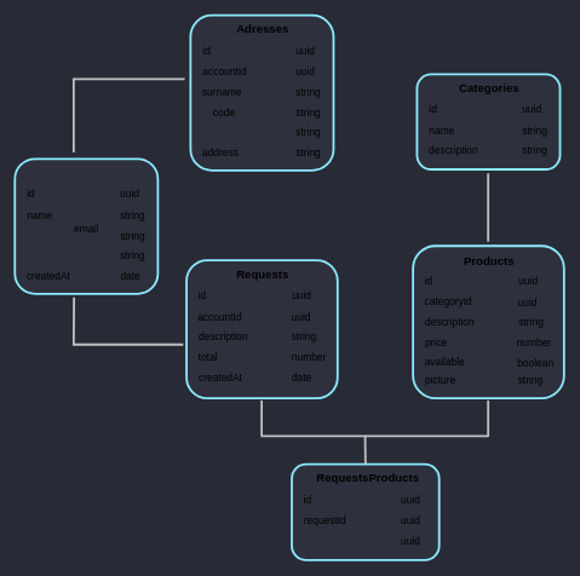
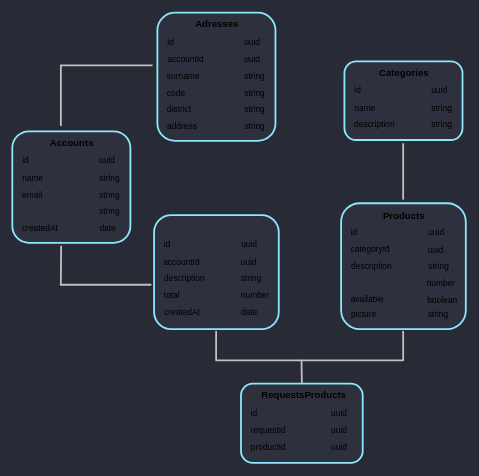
  <mxCell id="0" />
  <mxCell id="1" parent="0" />
  <mxCell id="2" value="" style="rounded=1;whiteSpace=wrap;html=1;strokeColor=#8BE9FD;fillColor=#2E303D;strokeWidth=3;fontColor=#F8F8F2;" parent="1" vertex="1"><mxGeometry x="20" y="218" width="197" height="186" as="geometry" /></mxCell>
  <mxCell id="3" style="edgeStyle=orthogonalEdgeStyle;rounded=0;orthogonalLoop=1;jettySize=auto;html=1;exitX=0;exitY=0.5;exitDx=0;exitDy=0;entryX=1;entryY=0.5;entryDx=0;entryDy=0;fontSize=13;fontColor=#F8F8F2;strokeWidth=2;strokeColor=#BD93F9;" parent="1" edge="1"><mxGeometry relative="1" as="geometry"><mxPoint x="481" y="626" as="targetPoint" /></mxGeometry></mxCell>
  <mxCell id="4" style="edgeStyle=orthogonalEdgeStyle;rounded=0;orthogonalLoop=1;jettySize=auto;html=1;exitX=1;exitY=0.5;exitDx=0;exitDy=0;entryX=0;entryY=0.5;entryDx=0;entryDy=0;strokeColor=#BD93F9;strokeWidth=2;fontSize=13;fontColor=#F8F8F2;" parent="1" edge="1"><mxGeometry relative="1" as="geometry"><mxPoint x="677" y="626" as="sourcePoint" /></mxGeometry></mxCell>
+ <mxCell id="5" value="Accounts" style="text;html=1;align=center;verticalAlign=middle;resizable=0;points=[];autosize=1;strokeColor=none;fillColor=none;labelBackgroundColor=none;fontStyle=1;fontSize=16;" parent="1" vertex="1"><mxGeometry x="77" y="225" width="83" height="23" as="geometry" /></mxCell>
  <mxCell id="6" value="id" style="text;html=1;align=center;verticalAlign=middle;resizable=0;points=[];autosize=1;strokeColor=none;fillColor=none;fontSize=14;" parent="1" vertex="1"><mxGeometry x="31" y="256" width="21" height="21" as="geometry" /></mxCell>
  <mxCell id="7" value="uuid" style="text;html=1;align=center;verticalAlign=middle;resizable=0;points=[];autosize=1;strokeColor=none;fillColor=none;fontSize=14;" parent="1" vertex="1"><mxGeometry x="160" y="256" width="36" height="21" as="geometry" /></mxCell>
  <mxCell id="8" value="name" style="text;html=1;align=center;verticalAlign=middle;resizable=0;points=[];autosize=1;strokeColor=none;fillColor=none;fontSize=14;" parent="1" vertex="1"><mxGeometry x="31" y="285" width="45" height="21" as="geometry" /></mxCell>
- <mxCell id="9" value="email" style="text;html=1;align=center;verticalAlign=middle;resizable=0;points=[];autosize=1;strokeColor=none;fillColor=none;fontSize=14;" parent="1" vertex="1"><mxGeometry x="96" y="303" width="43" height="21" as="geometry" /></mxCell>
+ <mxCell id="9" value="email" style="text;html=1;align=center;verticalAlign=middle;resizable=0;points=[];autosize=1;strokeColor=none;fillColor=none;fontSize=14;" parent="1" vertex="1"><mxGeometry x="31" y="313" width="43" height="21" as="geometry" /></mxCell>
  <mxCell id="10" value="createdAt" style="text;html=1;align=center;verticalAlign=middle;resizable=0;points=[];autosize=1;strokeColor=none;fillColor=none;fontSize=14;" parent="1" vertex="1"><mxGeometry x="31" y="369" width="70" height="21" as="geometry" /></mxCell>
  <mxCell id="11" value="string" style="text;html=1;align=center;verticalAlign=middle;resizable=0;points=[];autosize=1;strokeColor=none;fillColor=none;fontSize=14;" parent="1" vertex="1"><mxGeometry x="160" y="285" width="44" height="21" as="geometry" /></mxCell>
  <mxCell id="12" value="string" style="text;html=1;align=center;verticalAlign=middle;resizable=0;points=[];autosize=1;strokeColor=none;fillColor=none;fontSize=14;" parent="1" vertex="1"><mxGeometry x="160" y="313" width="44" height="21" as="geometry" /></mxCell>
  <mxCell id="13" value="string" style="text;html=1;align=center;verticalAlign=middle;resizable=0;points=[];autosize=1;strokeColor=none;fillColor=none;fontSize=14;" parent="1" vertex="1"><mxGeometry x="160" y="341" width="44" height="21" as="geometry" /></mxCell>
  <mxCell id="14" value="date" style="text;html=1;align=center;verticalAlign=middle;resizable=0;points=[];autosize=1;strokeColor=none;fillColor=none;fontSize=14;" parent="1" vertex="1"><mxGeometry x="160" y="369" width="37" height="21" as="geometry" /></mxCell>
  <mxCell id="15" value="" style="rounded=1;whiteSpace=wrap;html=1;strokeColor=#8BE9FD;fillColor=#2E303D;strokeWidth=3;fontColor=#F8F8F2;" parent="1" vertex="1"><mxGeometry x="262" y="20" width="197" height="214" as="geometry" /></mxCell>
  <mxCell id="16" value="Adresses" style="text;html=1;align=center;verticalAlign=middle;resizable=0;points=[];autosize=1;strokeColor=none;fillColor=none;labelBackgroundColor=none;fontStyle=1;fontSize=16;" parent="1" vertex="1"><mxGeometry x="319.5" y="27" width="82" height="23" as="geometry" /></mxCell>
  <mxCell id="17" value="id" style="text;html=1;align=center;verticalAlign=middle;resizable=0;points=[];autosize=1;strokeColor=none;fillColor=none;fontSize=14;" parent="1" vertex="1"><mxGeometry x="273" y="58" width="21" height="21" as="geometry" /></mxCell>
  <mxCell id="18" value="uuid" style="text;html=1;align=center;verticalAlign=middle;resizable=0;points=[];autosize=1;strokeColor=none;fillColor=none;fontSize=14;" parent="1" vertex="1"><mxGeometry x="402" y="58" width="36" height="21" as="geometry" /></mxCell>
  <mxCell id="19" value="accountId" style="text;html=1;align=center;verticalAlign=middle;resizable=0;points=[];autosize=1;strokeColor=none;fillColor=none;fontSize=14;" parent="1" vertex="1"><mxGeometry x="273" y="87" width="71" height="21" as="geometry" /></mxCell>
  <mxCell id="20" value="surname" style="text;html=1;align=center;verticalAlign=middle;resizable=0;points=[];autosize=1;strokeColor=none;fillColor=none;fontSize=14;" parent="1" vertex="1"><mxGeometry x="273" y="115" width="64" height="21" as="geometry" /></mxCell>
- <mxCell id="21" value="code" style="text;html=1;align=center;verticalAlign=middle;resizable=0;points=[];autosize=1;strokeColor=none;fillColor=none;fontSize=14;" parent="1" vertex="1"><mxGeometry x="288" y="143" width="40" height="21" as="geometry" /></mxCell>
+ <mxCell id="21" value="code" style="text;html=1;align=center;verticalAlign=middle;resizable=0;points=[];autosize=1;strokeColor=none;fillColor=none;fontSize=14;" parent="1" vertex="1"><mxGeometry x="273" y="143" width="40" height="21" as="geometry" /></mxCell>
+ <mxCell id="22" value="district" style="text;html=1;align=center;verticalAlign=middle;resizable=0;points=[];autosize=1;strokeColor=none;fillColor=none;fontSize=14;" parent="1" vertex="1"><mxGeometry x="273" y="171" width="50" height="21" as="geometry" /></mxCell>
  <mxCell id="23" value="uuid" style="text;html=1;align=center;verticalAlign=middle;resizable=0;points=[];autosize=1;strokeColor=none;fillColor=none;fontSize=14;" parent="1" vertex="1"><mxGeometry x="401.5" y="87" width="36" height="21" as="geometry" /></mxCell>
  <mxCell id="24" value="string" style="text;html=1;align=center;verticalAlign=middle;resizable=0;points=[];autosize=1;strokeColor=none;fillColor=none;fontSize=14;" parent="1" vertex="1"><mxGeometry x="402" y="115" width="44" height="21" as="geometry" /></mxCell>
  <mxCell id="25" value="string" style="text;html=1;align=center;verticalAlign=middle;resizable=0;points=[];autosize=1;strokeColor=none;fillColor=none;fontSize=14;" parent="1" vertex="1"><mxGeometry x="402" y="143" width="44" height="21" as="geometry" /></mxCell>
  <mxCell id="26" value="string" style="text;html=1;align=center;verticalAlign=middle;resizable=0;points=[];autosize=1;strokeColor=none;fillColor=none;fontSize=14;" parent="1" vertex="1"><mxGeometry x="402" y="171" width="44" height="21" as="geometry" /></mxCell>
  <mxCell id="27" value="address" style="text;html=1;align=center;verticalAlign=middle;resizable=0;points=[];autosize=1;strokeColor=none;fillColor=none;fontSize=14;" parent="1" vertex="1"><mxGeometry x="273" y="199" width="60" height="21" as="geometry" /></mxCell>
  <mxCell id="28" value="string" style="text;html=1;align=center;verticalAlign=middle;resizable=0;points=[];autosize=1;strokeColor=none;fillColor=none;fontSize=14;" parent="1" vertex="1"><mxGeometry x="402" y="199" width="44" height="21" as="geometry" /></mxCell>
  <mxCell id="29" value="" style="rounded=1;whiteSpace=wrap;html=1;strokeColor=#8BE9FD;fillColor=#2E303D;strokeWidth=3;fontColor=#F8F8F2;" parent="1" vertex="1"><mxGeometry x="574" y="101.5" width="197" height="131" as="geometry" /></mxCell>
  <mxCell id="30" value="Categories" style="text;html=1;align=center;verticalAlign=middle;resizable=0;points=[];autosize=1;strokeColor=none;fillColor=none;labelBackgroundColor=none;fontStyle=1;fontSize=16;" parent="1" vertex="1"><mxGeometry x="626" y="108.5" width="93" height="23" as="geometry" /></mxCell>
  <mxCell id="31" value="id" style="text;html=1;align=center;verticalAlign=middle;resizable=0;points=[];autosize=1;strokeColor=none;fillColor=none;fontSize=14;" parent="1" vertex="1"><mxGeometry x="585" y="139.5" width="21" height="21" as="geometry" /></mxCell>
  <mxCell id="32" value="uuid" style="text;html=1;align=center;verticalAlign=middle;resizable=0;points=[];autosize=1;strokeColor=none;fillColor=none;fontSize=14;" parent="1" vertex="1"><mxGeometry x="714" y="139.5" width="36" height="21" as="geometry" /></mxCell>
  <mxCell id="33" value="name" style="text;html=1;align=center;verticalAlign=middle;resizable=0;points=[];autosize=1;strokeColor=none;fillColor=none;fontSize=14;" parent="1" vertex="1"><mxGeometry x="585" y="168.5" width="45" height="21" as="geometry" /></mxCell>
  <mxCell id="34" value="description" style="text;html=1;align=center;verticalAlign=middle;resizable=0;points=[];autosize=1;strokeColor=none;fillColor=none;fontSize=14;" parent="1" vertex="1"><mxGeometry x="585" y="196.5" width="78" height="21" as="geometry" /></mxCell>
  <mxCell id="35" value="string" style="text;html=1;align=center;verticalAlign=middle;resizable=0;points=[];autosize=1;strokeColor=none;fillColor=none;fontSize=14;" parent="1" vertex="1"><mxGeometry x="714" y="168.5" width="44" height="21" as="geometry" /></mxCell>
  <mxCell id="36" value="string" style="text;html=1;align=center;verticalAlign=middle;resizable=0;points=[];autosize=1;strokeColor=none;fillColor=none;fontSize=14;" parent="1" vertex="1"><mxGeometry x="714" y="196.5" width="44" height="21" as="geometry" /></mxCell>
  <mxCell id="37" value="" style="rounded=1;whiteSpace=wrap;html=1;strokeColor=#8BE9FD;fillColor=#2E303D;strokeWidth=3;fontColor=#F8F8F2;" parent="1" vertex="1"><mxGeometry x="568.5" y="338" width="208" height="210" as="geometry" /></mxCell>
  <mxCell id="38" value="Products" style="text;html=1;align=center;verticalAlign=middle;resizable=0;points=[];autosize=1;strokeColor=none;fillColor=none;labelBackgroundColor=none;fontStyle=1;fontSize=16;" parent="1" vertex="1"><mxGeometry x="633" y="347" width="79" height="23" as="geometry" /></mxCell>
  <mxCell id="39" value="id" style="text;html=1;align=center;verticalAlign=middle;resizable=0;points=[];autosize=1;strokeColor=none;fillColor=none;fontSize=14;" parent="1" vertex="1"><mxGeometry x="579.5" y="376" width="21" height="21" as="geometry" /></mxCell>
  <mxCell id="40" value="uuid" style="text;html=1;align=center;verticalAlign=middle;resizable=0;points=[];autosize=1;strokeColor=none;fillColor=none;fontSize=14;" parent="1" vertex="1"><mxGeometry x="708.5" y="376" width="36" height="21" as="geometry" /></mxCell>
  <mxCell id="41" value="categoryId" style="text;html=1;align=center;verticalAlign=middle;resizable=0;points=[];autosize=1;strokeColor=none;fillColor=none;fontSize=14;" parent="1" vertex="1"><mxGeometry x="579.5" y="404" width="75" height="21" as="geometry" /></mxCell>
  <mxCell id="42" value="description" style="text;html=1;align=center;verticalAlign=middle;resizable=0;points=[];autosize=1;strokeColor=none;fillColor=none;fontSize=14;" parent="1" vertex="1"><mxGeometry x="579.5" y="433" width="78" height="21" as="geometry" /></mxCell>
- <mxCell id="43" value="price" style="text;html=1;align=center;verticalAlign=middle;resizable=0;points=[];autosize=1;strokeColor=none;fillColor=none;fontSize=14;" parent="1" vertex="1"><mxGeometry x="579.5" y="461" width="40" height="21" as="geometry" /></mxCell>
  <mxCell id="44" value="available" style="text;html=1;align=center;verticalAlign=middle;resizable=0;points=[];autosize=1;strokeColor=none;fillColor=none;fontSize=14;" parent="1" vertex="1"><mxGeometry x="579.5" y="487" width="65" height="21" as="geometry" /></mxCell>
  <mxCell id="45" value="uuid" style="text;html=1;align=center;verticalAlign=middle;resizable=0;points=[];autosize=1;strokeColor=none;fillColor=none;fontSize=14;" parent="1" vertex="1"><mxGeometry x="708" y="405" width="36" height="21" as="geometry" /></mxCell>
  <mxCell id="46" value="string" style="text;html=1;align=center;verticalAlign=middle;resizable=0;points=[];autosize=1;strokeColor=none;fillColor=none;fontSize=14;" parent="1" vertex="1"><mxGeometry x="708.5" y="433" width="44" height="21" as="geometry" /></mxCell>
  <mxCell id="47" value="number" style="text;html=1;align=center;verticalAlign=middle;resizable=0;points=[];autosize=1;strokeColor=none;fillColor=none;fontSize=14;" parent="1" vertex="1"><mxGeometry x="706.5" y="461" width="57" height="21" as="geometry" /></mxCell>
  <mxCell id="48" value="boolean" style="text;html=1;align=center;verticalAlign=middle;resizable=0;points=[];autosize=1;strokeColor=none;fillColor=none;fontSize=14;" parent="1" vertex="1"><mxGeometry x="706.5" y="489" width="60" height="21" as="geometry" /></mxCell>
  <mxCell id="49" value="" style="rounded=1;whiteSpace=wrap;html=1;strokeColor=#8BE9FD;fillColor=#2E303D;strokeWidth=3;fontColor=#F8F8F2;" parent="1" vertex="1"><mxGeometry x="256.5" y="358" width="208" height="190" as="geometry" /></mxCell>
- <mxCell id="50" value="Requests" style="text;html=1;align=center;verticalAlign=middle;resizable=0;points=[];autosize=1;strokeColor=none;fillColor=none;labelBackgroundColor=none;fontStyle=1;fontSize=16;" parent="1" vertex="1"><mxGeometry x="319.5" y="365" width="82" height="23" as="geometry" /></mxCell>
  <mxCell id="51" value="id" style="text;html=1;align=center;verticalAlign=middle;resizable=0;points=[];autosize=1;strokeColor=none;fillColor=none;fontSize=14;" parent="1" vertex="1"><mxGeometry x="267.5" y="396" width="21" height="21" as="geometry" /></mxCell>
  <mxCell id="52" value="uuid" style="text;html=1;align=center;verticalAlign=middle;resizable=0;points=[];autosize=1;strokeColor=none;fillColor=none;fontSize=14;" parent="1" vertex="1"><mxGeometry x="396.5" y="396" width="36" height="21" as="geometry" /></mxCell>
  <mxCell id="53" value="accountId" style="text;html=1;align=center;verticalAlign=middle;resizable=0;points=[];autosize=1;strokeColor=none;fillColor=none;fontSize=14;" parent="1" vertex="1"><mxGeometry x="266" y="425" width="71" height="21" as="geometry" /></mxCell>
  <mxCell id="54" value="description" style="text;html=1;align=center;verticalAlign=middle;resizable=0;points=[];autosize=1;strokeColor=none;fillColor=none;fontSize=14;" parent="1" vertex="1"><mxGeometry x="267.5" y="453" width="78" height="21" as="geometry" /></mxCell>
  <mxCell id="55" value="total" style="text;html=1;align=center;verticalAlign=middle;resizable=0;points=[];autosize=1;strokeColor=none;fillColor=none;fontSize=14;" parent="1" vertex="1"><mxGeometry x="267.5" y="481" width="36" height="21" as="geometry" /></mxCell>
  <mxCell id="56" value="uuid" style="text;html=1;align=center;verticalAlign=middle;resizable=0;points=[];autosize=1;strokeColor=none;fillColor=none;fontSize=14;" parent="1" vertex="1"><mxGeometry x="396" y="425" width="36" height="21" as="geometry" /></mxCell>
  <mxCell id="57" value="string" style="text;html=1;align=center;verticalAlign=middle;resizable=0;points=[];autosize=1;strokeColor=none;fillColor=none;fontSize=14;" parent="1" vertex="1"><mxGeometry x="396" y="453" width="44" height="21" as="geometry" /></mxCell>
  <mxCell id="58" value="number" style="text;html=1;align=center;verticalAlign=middle;resizable=0;points=[];autosize=1;strokeColor=none;fillColor=none;fontSize=14;" parent="1" vertex="1"><mxGeometry x="396.5" y="481" width="57" height="21" as="geometry" /></mxCell>
  <mxCell id="59" value="" style="rounded=1;whiteSpace=wrap;html=1;strokeColor=#8BE9FD;fillColor=#2E303D;strokeWidth=3;fontColor=#F8F8F2;" parent="1" vertex="1"><mxGeometry x="401.5" y="639" width="203" height="132" as="geometry" /></mxCell>
  <mxCell id="60" value="RequestsProducts" style="text;html=1;align=center;verticalAlign=middle;resizable=0;points=[];autosize=1;strokeColor=none;fillColor=none;labelBackgroundColor=none;fontStyle=1;fontSize=16;" parent="1" vertex="1"><mxGeometry x="430" y="646" width="151" height="23" as="geometry" /></mxCell>
  <mxCell id="61" value="id" style="text;html=1;align=center;verticalAlign=middle;resizable=0;points=[];autosize=1;strokeColor=none;fillColor=none;fontSize=14;" parent="1" vertex="1"><mxGeometry x="412.5" y="677" width="21" height="21" as="geometry" /></mxCell>
  <mxCell id="62" value="uuid" style="text;html=1;align=center;verticalAlign=middle;resizable=0;points=[];autosize=1;strokeColor=none;fillColor=none;fontSize=14;" parent="1" vertex="1"><mxGeometry x="546.5" y="677" width="36" height="21" as="geometry" /></mxCell>
  <mxCell id="63" value="requestId" style="text;html=1;align=center;verticalAlign=middle;resizable=0;points=[];autosize=1;strokeColor=none;fillColor=none;fontSize=14;" parent="1" vertex="1"><mxGeometry x="412.5" y="706" width="68" height="21" as="geometry" /></mxCell>
+ <mxCell id="64" value="productId" style="text;html=1;align=center;verticalAlign=middle;resizable=0;points=[];autosize=1;strokeColor=none;fillColor=none;fontSize=14;" parent="1" vertex="1"><mxGeometry x="412.5" y="734" width="68" height="21" as="geometry" /></mxCell>
  <mxCell id="65" value="uuid" style="text;html=1;align=center;verticalAlign=middle;resizable=0;points=[];autosize=1;strokeColor=none;fillColor=none;fontSize=14;" parent="1" vertex="1"><mxGeometry x="546.5" y="706" width="36" height="21" as="geometry" /></mxCell>
  <mxCell id="66" value="uuid" style="text;html=1;align=center;verticalAlign=middle;resizable=0;points=[];autosize=1;strokeColor=none;fillColor=none;fontSize=14;" parent="1" vertex="1"><mxGeometry x="546.5" y="734" width="36" height="21" as="geometry" /></mxCell>
  <mxCell id="67" value="" style="endArrow=none;html=1;rounded=0;fontSize=14;strokeColor=#C0C0C0;strokeWidth=3;" parent="1" edge="1"><mxGeometry width="50" height="50" relative="1" as="geometry"><mxPoint x="101" y="209" as="sourcePoint" /><mxPoint x="254" y="108" as="targetPoint" /><Array as="points"><mxPoint x="101" y="108" /></Array></mxGeometry></mxCell>
  <mxCell id="68" value="" style="endArrow=none;html=1;rounded=0;fontSize=14;strokeColor=#C0C0C0;strokeWidth=3;" parent="1" edge="1"><mxGeometry width="50" height="50" relative="1" as="geometry"><mxPoint x="252" y="474" as="sourcePoint" /><mxPoint x="101.5" y="409" as="targetPoint" /><Array as="points"><mxPoint x="101" y="474" /></Array></mxGeometry></mxCell>
  <mxCell id="69" value="" style="endArrow=none;html=1;rounded=0;fontSize=14;strokeColor=#C0C0C0;strokeWidth=3;" parent="1" edge="1"><mxGeometry width="50" height="50" relative="1" as="geometry"><mxPoint x="672" y="332" as="sourcePoint" /><mxPoint x="672" y="238" as="targetPoint" /></mxGeometry></mxCell>
  <mxCell id="70" value="" style="endArrow=none;html=1;rounded=0;fontSize=14;strokeColor=#C0C0C0;strokeWidth=3;" parent="1" edge="1"><mxGeometry width="50" height="50" relative="1" as="geometry"><mxPoint x="359" y="600" as="sourcePoint" /><mxPoint x="504" y="600" as="targetPoint" /></mxGeometry></mxCell>
  <mxCell id="71" value="" style="endArrow=none;html=1;rounded=0;fontSize=14;strokeColor=#C0C0C0;strokeWidth=3;" parent="1" edge="1"><mxGeometry width="50" height="50" relative="1" as="geometry"><mxPoint x="360" y="600" as="sourcePoint" /><mxPoint x="360" y="551" as="targetPoint" /></mxGeometry></mxCell>
  <mxCell id="72" value="" style="endArrow=none;html=1;rounded=0;fontSize=14;strokeColor=#C0C0C0;strokeWidth=3;" parent="1" edge="1"><mxGeometry width="50" height="50" relative="1" as="geometry"><mxPoint x="503" y="639" as="sourcePoint" /><mxPoint x="502.5" y="601" as="targetPoint" /></mxGeometry></mxCell>
  <mxCell id="73" value="" style="endArrow=none;html=1;rounded=0;fontSize=14;strokeColor=#C0C0C0;strokeWidth=3;" parent="1" edge="1"><mxGeometry width="50" height="50" relative="1" as="geometry"><mxPoint x="672" y="601" as="sourcePoint" /><mxPoint x="672" y="551" as="targetPoint" /></mxGeometry></mxCell>
  <mxCell id="74" value="" style="endArrow=none;html=1;rounded=0;fontSize=14;strokeColor=#C0C0C0;strokeWidth=3;" parent="1" edge="1"><mxGeometry width="50" height="50" relative="1" as="geometry"><mxPoint x="503" y="600" as="sourcePoint" /><mxPoint x="672" y="600" as="targetPoint" /><Array as="points"><mxPoint x="568.5" y="600" /></Array></mxGeometry></mxCell>
  <mxCell id="75" value="createdAt" style="text;html=1;align=center;verticalAlign=middle;resizable=0;points=[];autosize=1;strokeColor=none;fillColor=none;fontSize=14;" parent="1" vertex="1"><mxGeometry x="267.5" y="509" width="70" height="21" as="geometry" /></mxCell>
  <mxCell id="76" value="date" style="text;html=1;align=center;verticalAlign=middle;resizable=0;points=[];autosize=1;strokeColor=none;fillColor=none;fontSize=14;" parent="1" vertex="1"><mxGeometry x="396.5" y="509" width="37" height="21" as="geometry" /></mxCell>
  <mxCell id="77" value="picture" style="text;html=1;align=center;verticalAlign=middle;resizable=0;points=[];autosize=1;strokeColor=none;fillColor=none;fontSize=14;" vertex="1" parent="1"><mxGeometry x="579.5" y="513" width="52" height="21" as="geometry" /></mxCell>
  <mxCell id="78" value="string" style="text;html=1;align=center;verticalAlign=middle;resizable=0;points=[];autosize=1;strokeColor=none;fillColor=none;fontSize=14;" vertex="1" parent="1"><mxGeometry x="708" y="513" width="44" height="21" as="geometry" /></mxCell>
